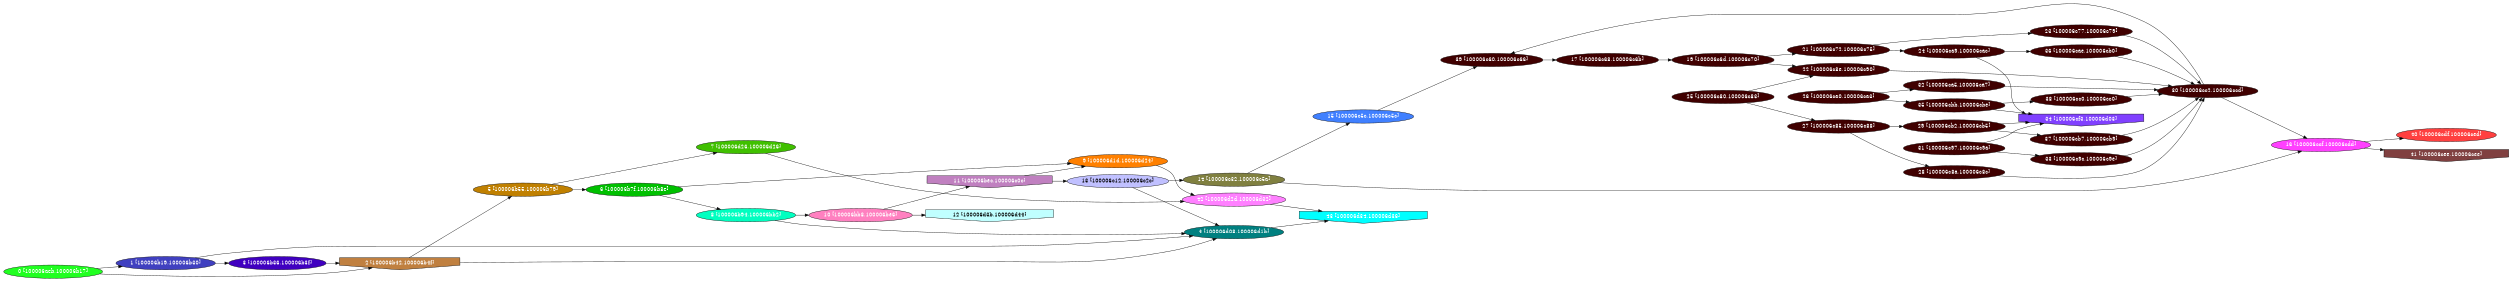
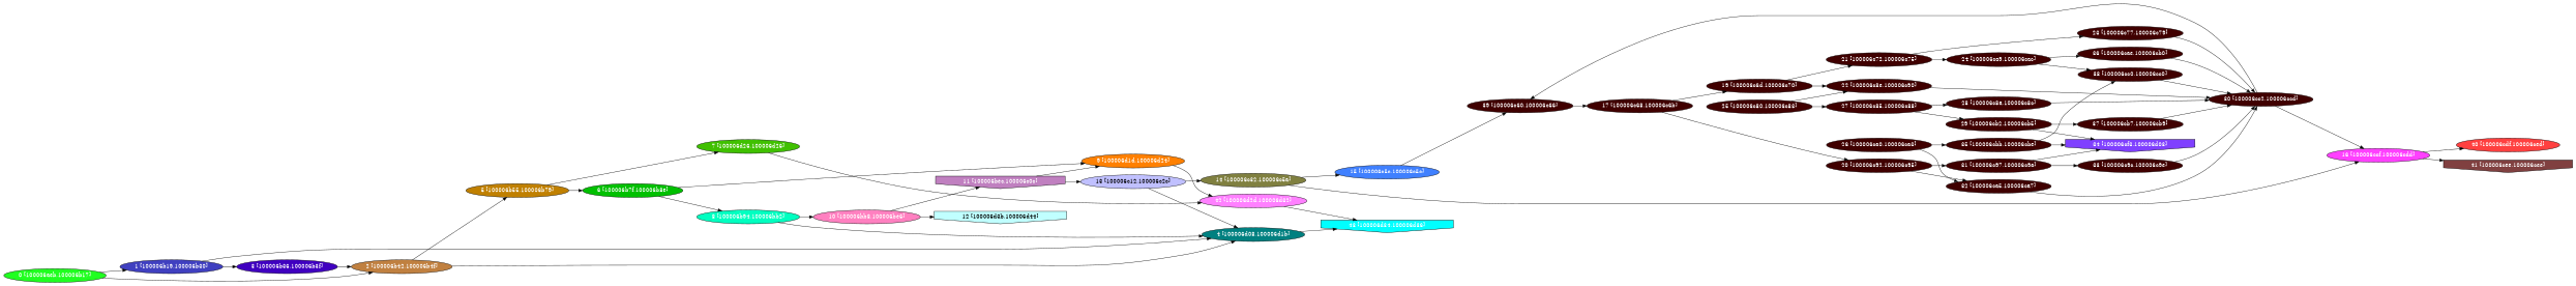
  digraph {
    rankdir=LR
    node [fillcolor="#400000" fontcolor="#ffffff" shape=oval style=filled]
    n1 [fillcolor="#20FF20" label="0 [100006aeb,100006b17]"]
    n2 [fillcolor="#4040C0" label="1 [100006b19,100006b30]"]
-   n3 [fillcolor="#C08040" label="2 [100006b42,100006b4f]" shape=invhouse]
+   n3 [fillcolor="#C08040" label="2 [100006b42,100006b4f]"]
    n4 [fillcolor="#4000C0" label="3 [100006b36,100006b3f]"]
    n5 [fillcolor="#008080" label="4 [100006d08,100006d1b]"]
    n6 [fillcolor="#C08000" label="5 [100006b55,100006b79]"]
    n7 [fillcolor="#00FFFF" label="43 [100006d34,100006d36]" shape=invhouse]
    n8 [fillcolor="#00C000" label="6 [100006b7f,100006b8e]"]
    n9 [fillcolor="#40C000" label="7 [100006d26,100006d26]"]
    n10 [fillcolor="#00FFC0" label="8 [100006b94,100006bb2]"]
    n11 [fillcolor="#FF8000" label="9 [100006d1d,100006d24]"]
    n12 [fillcolor="#FF80FF" label="42 [100006d2d,100006d32]"]
    n13 [fillcolor="#FF80C0" label="10 [100006bb8,100006be6]"]
    n14 [fillcolor="#C080C0" label="11 [100006bec,100006c0c]" shape=invhouse]
    n15 [fillcolor="#C0FFFF" fontcolor="#000000" label="12 [100006d3b,100006d44]" shape=invhouse]
    n16 [fillcolor="#C0C0FF" fontcolor="#000000" label="13 [100006c12,100006c2c]"]
    n17 [fillcolor="#808040" label="14 [100006c32,100006c5a]"]
    n18 [fillcolor="#4080FF" label="15 [100006c5c,100006c5c]"]
    n19 [fillcolor="#FF40FF" label="16 [100006ccf,100006cdd]"]
    n20 [label="39 [100006c60,100006c66]"]
    n21 [fillcolor="#FF4040" label="40 [100006cdf,100006ced]"]
    n22 [fillcolor="#804040" label="41 [100006cee,100006cee]" shape=invhouse]
    n23 [label="17 [100006c68,100006c6b]"]
    n24 [label="19 [100006c6d,100006c70]"]
+   n25 [label="20 [100006c92,100006c95]"]
    n26 [label="21 [100006c72,100006c75]"]
    n27 [label="22 [100006c8e,100006c90]"]
    n28 [label="31 [100006c97,100006c9a]"]
    n29 [label="32 [100006ca5,100006ca7]"]
    n30 [label="25 [100006c80,100006c83]"]
    n31 [label="27 [100006c85,100006c88]"]
    n32 [label="26 [100006ca0,100006ca3]"]
    n33 [label="35 [100006cbb,100006cbe]"]
    n34 [label="23 [100006c77,100006c79]"]
    n35 [label="24 [100006ca9,100006cac]"]
    n36 [label="30 [100006cc2,100006ccd]"]
    n37 [fillcolor="#8040FF" label="34 [100006cf3,100006d03]" shape=invhouse]
    n38 [label="33 [100006c9c,100006c9e]"]
    n39 [label="36 [100006cae,100006cb0]"]
    n40 [label="28 [100006c8a,100006c8c]"]
    n41 [label="29 [100006cb2,100006cb5]"]
    n42 [label="38 [100006cc0,100006cc0]"]
    n43 [label="37 [100006cb7,100006cb9]"]
    n1 -> n2
    n1 -> n3
    n2 -> n4
    n2 -> n5
    n3 -> n5
    n3 -> n6
    n4 -> n3
    n5 -> n7
    n6 -> n8
    n6 -> n9
    n8 -> n10
    n8 -> n11
    n9 -> n12
    n10 -> n5
    n10 -> n13
    n11 -> n12
    n12 -> n7
    n13 -> n14
    n13 -> n15
    n14 -> n11
    n14 -> n16
    n16 -> n5
    n16 -> n17
    n17 -> n18
    n17 -> n19
    n18 -> n20
    n19 -> n21
    n19 -> n22
    n20 -> n23
    n23 -> n24
+   n23 -> n25
    n24 -> n26
    n24 -> n27
+   n25 -> n28
+   n25 -> n29
    n26 -> n34
    n26 -> n35
    n27 -> n36
    n28 -> n37
    n28 -> n38
    n29 -> n36
    n30 -> n27
    n30 -> n31
    n31 -> n40
    n31 -> n41
    n32 -> n29
    n32 -> n33
    n33 -> n37
    n33 -> n42
    n34 -> n36
-   n35 -> n37
+   n35 -> n42
    n35 -> n39
    n36 -> n19
    n36 -> n20
    n38 -> n36
    n39 -> n36
    n40 -> n36
    n41 -> n37
    n41 -> n43
    n42 -> n36
    n43 -> n36
  }
